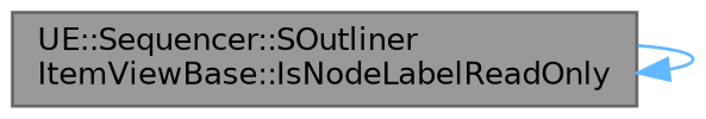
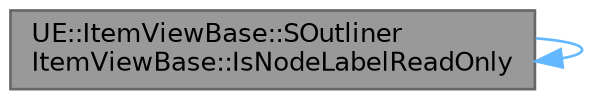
  digraph {
    rankdir=TB
-   n1 [color=gray40 fillcolor=grey60 fontcolor=black fontname=Helvetica fontsize=10 height=0.2 label="UE::Sequencer::SOutliner\lItemViewBase::IsNodeLabelReadOnly" shape=box style=filled width=0.4]
+   n1 [color=gray40 fillcolor=grey60 fontcolor=black fontname=Helvetica fontsize=10 height=0.2 label="UE::ItemViewBase::SOutliner\lItemViewBase::IsNodeLabelReadOnly" shape=box style=filled width=0.4]
    n1 -> n1 [color=steelblue1 fontname=Helvetica fontsize=10 labelfontname=Helvetica labelfontsize=10 style=solid]
  }
